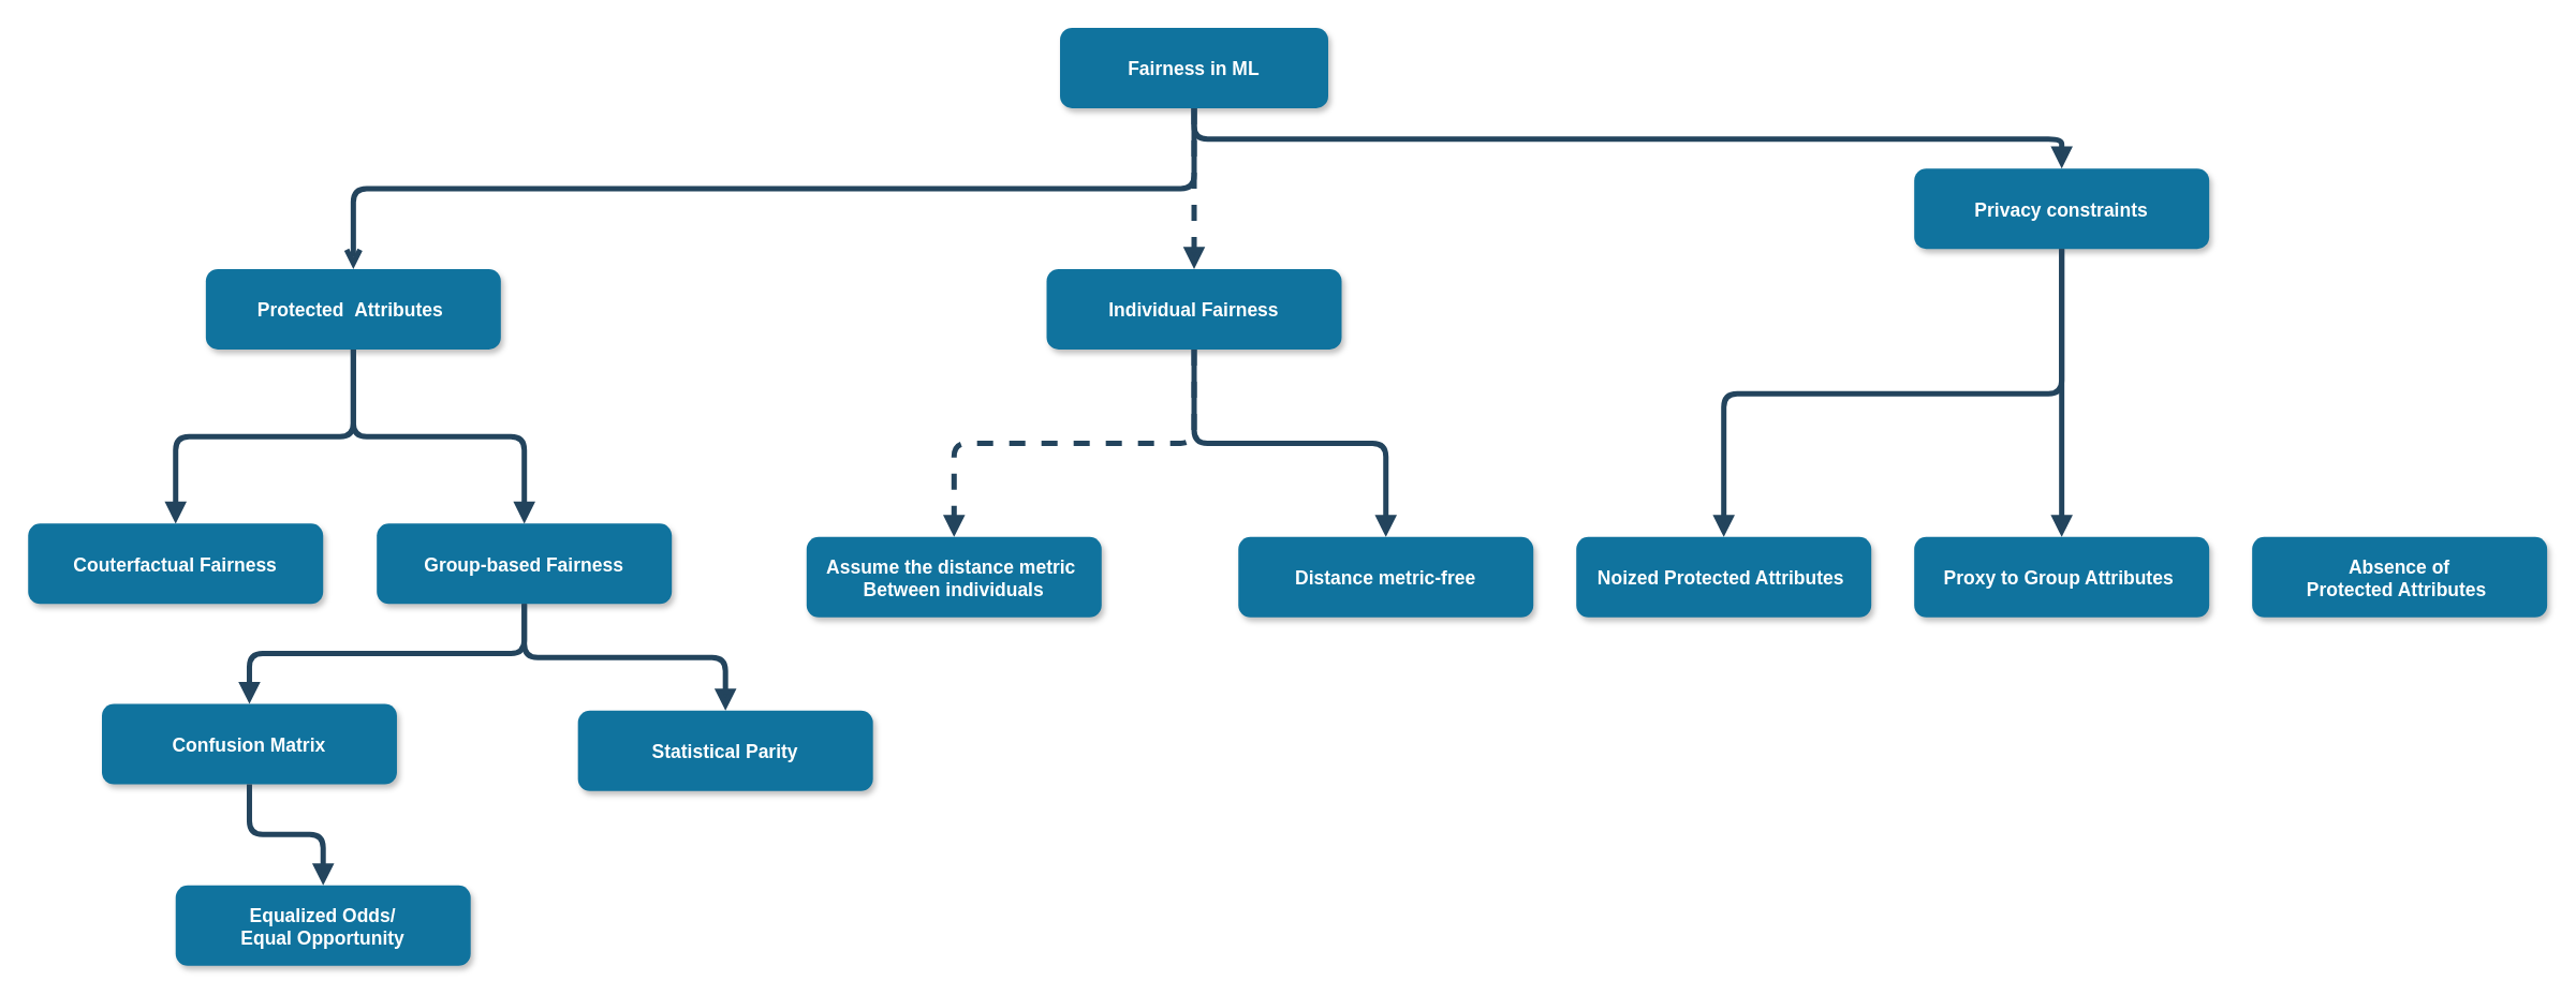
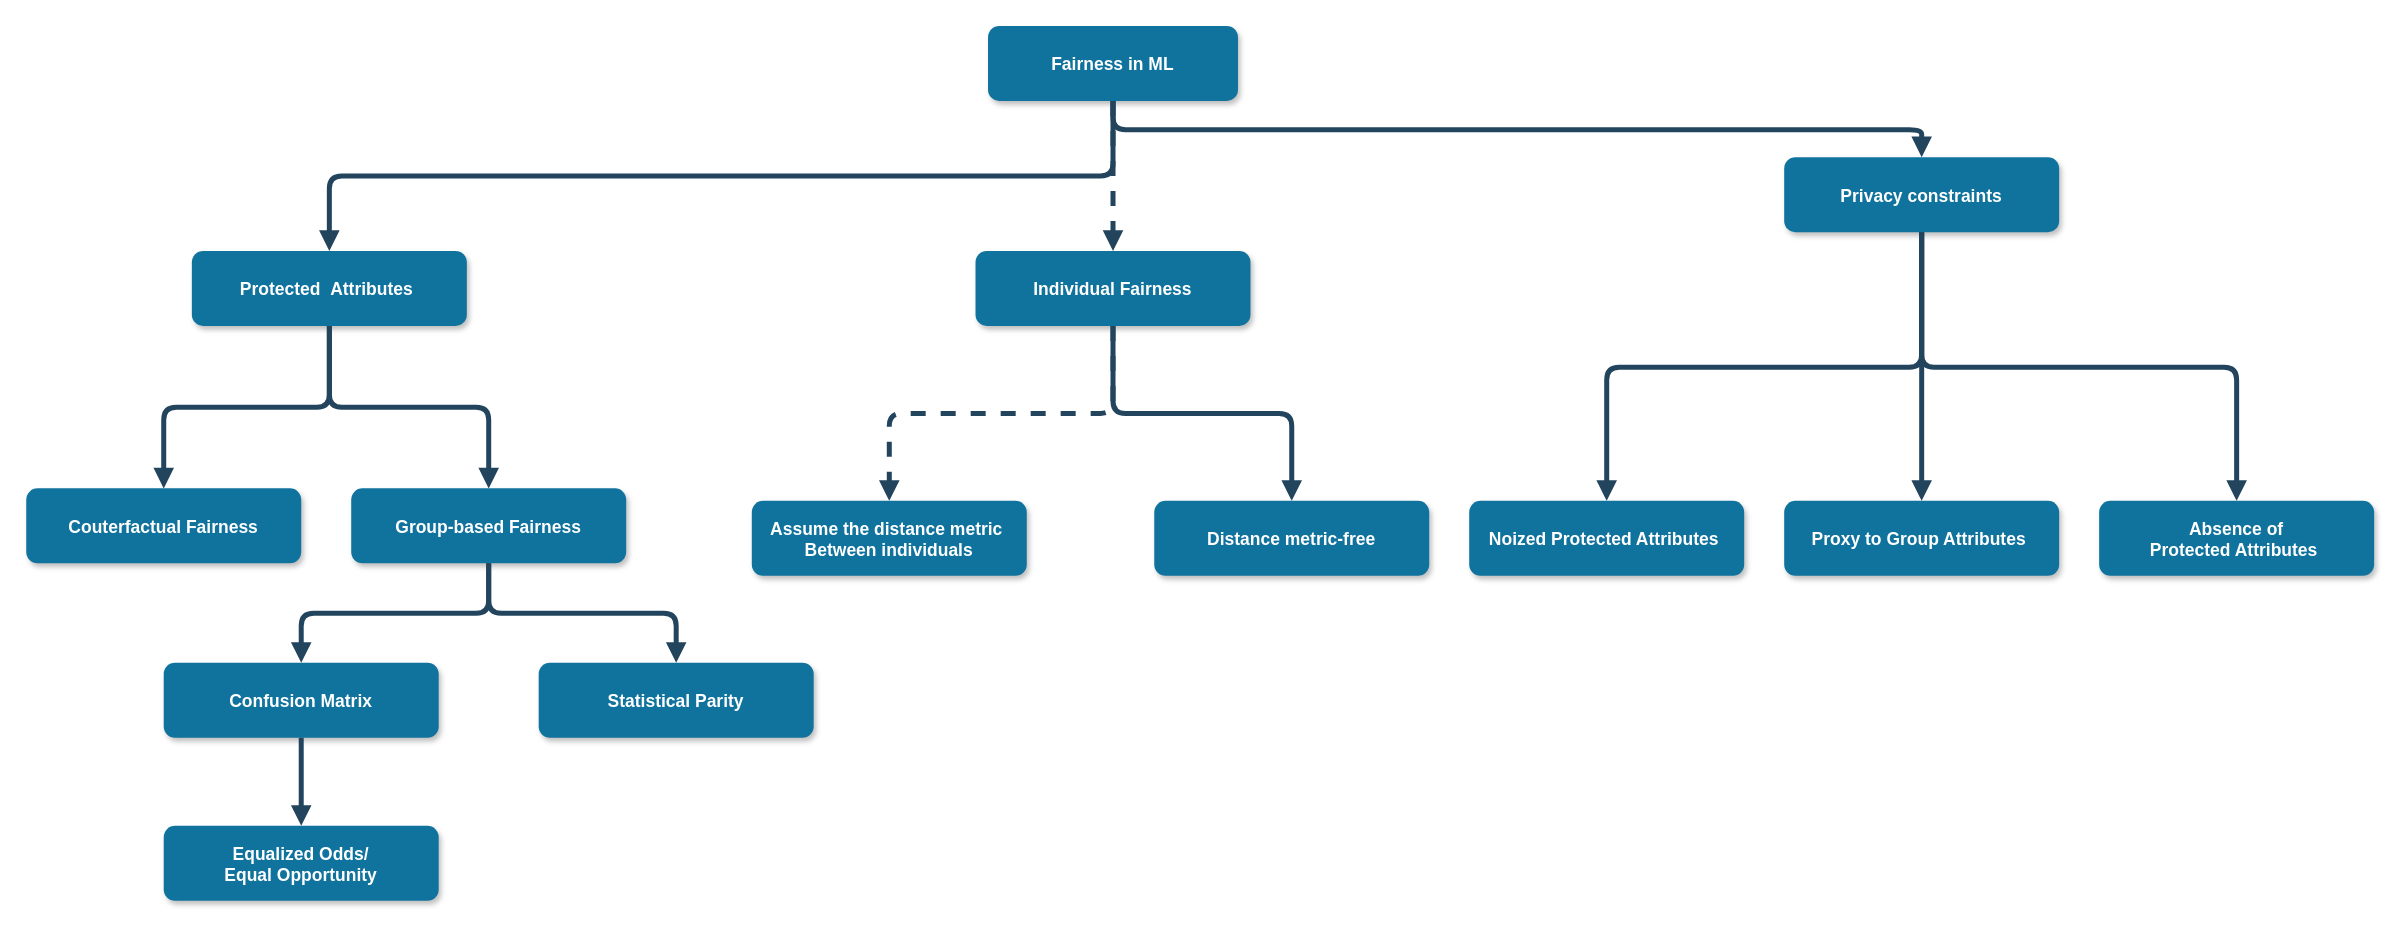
  <mxCell id="0" />
  <mxCell id="1" parent="0" />
  <mxCell id="2" value="Fairness in ML" style="rounded=1;fillColor=#10739E;strokeColor=none;shadow=1;gradientColor=none;fontStyle=1;fontColor=#FFFFFF;fontSize=14;" parent="1" vertex="1"><mxGeometry x="790" y="20" width="200" height="60" as="geometry" /></mxCell>
  <mxCell id="3" value="Protected  Attributes " style="rounded=1;fillColor=#10739E;strokeColor=none;shadow=1;gradientColor=none;fontStyle=1;fontColor=#FFFFFF;fontSize=14;" parent="1" vertex="1"><mxGeometry x="153" y="200" width="220" height="60" as="geometry" /></mxCell>
- <mxCell id="4" value="" style="edgeStyle=elbowEdgeStyle;elbow=vertical;strokeWidth=4;endArrow=open;endFill=1;fontStyle=1;strokeColor=#23445D;entryX=0.5;entryY=0;entryDx=0;entryDy=0;" parent="1" source="2" target="3" edge="1"><mxGeometry x="169.5" y="282" width="100" height="100" as="geometry"><mxPoint x="182.5" y="80" as="sourcePoint" /><mxPoint x="760.5" y="124.5" as="targetPoint" /></mxGeometry></mxCell>
+ <mxCell id="4" value="" style="edgeStyle=elbowEdgeStyle;elbow=vertical;strokeWidth=4;endArrow=block;endFill=1;fontStyle=1;strokeColor=#23445D;entryX=0.5;entryY=0;entryDx=0;entryDy=0;" parent="1" source="2" target="3" edge="1"><mxGeometry x="169.5" y="282" width="100" height="100" as="geometry"><mxPoint x="182.5" y="80" as="sourcePoint" /><mxPoint x="760.5" y="124.5" as="targetPoint" /></mxGeometry></mxCell>
  <mxCell id="5" value="" style="edgeStyle=elbowEdgeStyle;elbow=vertical;strokeWidth=4;endArrow=block;endFill=1;fontStyle=1;strokeColor=#23445D;entryX=0.5;entryY=0;entryDx=0;entryDy=0;" parent="1" source="3" target="11" edge="1"><mxGeometry x="-60.5" y="287" width="100" height="100" as="geometry"><mxPoint x="-47.5" y="85" as="sourcePoint" /><mxPoint x="70.5" y="359.5" as="targetPoint" /><Array as="points" /></mxGeometry></mxCell>
  <mxCell id="6" value="" style="edgeStyle=elbowEdgeStyle;elbow=vertical;strokeWidth=4;endArrow=block;endFill=1;fontStyle=1;strokeColor=#23445D;exitX=0.5;exitY=1;exitDx=0;exitDy=0;entryX=0.5;entryY=0;entryDx=0;entryDy=0;" parent="1" source="2" target="7" edge="1"><mxGeometry x="389.5" y="176.5" width="100" height="100" as="geometry"><mxPoint x="980.5" y="99" as="sourcePoint" /><mxPoint x="1290.5" y="134.5" as="targetPoint" /></mxGeometry></mxCell>
  <mxCell id="7" value="Privacy constraints" style="rounded=1;fillColor=#10739E;strokeColor=none;shadow=1;gradientColor=none;fontStyle=1;fontColor=#FFFFFF;fontSize=14;" parent="1" vertex="1"><mxGeometry x="1427" y="125" width="220" height="60" as="geometry" /></mxCell>
  <mxCell id="8" value="" style="edgeStyle=elbowEdgeStyle;elbow=vertical;strokeWidth=4;endArrow=block;endFill=1;fontStyle=1;strokeColor=#23445D;exitX=0.5;exitY=1;exitDx=0;exitDy=0;entryX=0.5;entryY=0;entryDx=0;entryDy=0;dashed=1;" parent="1" source="2" target="9" edge="1"><mxGeometry x="561" y="182" width="100" height="100" as="geometry"><mxPoint x="932" y="94.5" as="sourcePoint" /><mxPoint x="932.5" y="154.5" as="targetPoint" /><Array as="points" /></mxGeometry></mxCell>
  <mxCell id="9" value="Individual Fairness" style="rounded=1;fillColor=#10739E;strokeColor=none;shadow=1;gradientColor=none;fontStyle=1;fontColor=#FFFFFF;fontSize=14;" parent="1" vertex="1"><mxGeometry x="780" y="200" width="220" height="60" as="geometry" /></mxCell>
  <mxCell id="10" value="" style="edgeStyle=elbowEdgeStyle;elbow=vertical;strokeWidth=4;endArrow=block;endFill=1;fontStyle=1;strokeColor=#23445D;exitX=0.5;exitY=1;exitDx=0;exitDy=0;entryX=0.5;entryY=0;entryDx=0;entryDy=0;" parent="1" source="3" target="12" edge="1"><mxGeometry x="-40.5" y="297.5" width="100" height="100" as="geometry"><mxPoint x="330.5" y="240" as="sourcePoint" /><mxPoint x="110.833" y="389.667" as="targetPoint" /><Array as="points" /></mxGeometry></mxCell>
  <mxCell id="11" value="Group-based Fairness" style="rounded=1;fillColor=#10739E;strokeColor=none;shadow=1;gradientColor=none;fontStyle=1;fontColor=#FFFFFF;fontSize=14;" parent="1" vertex="1"><mxGeometry x="280.5" y="390" width="220" height="60" as="geometry" /></mxCell>
  <mxCell id="12" value="Couterfactual Fairness" style="rounded=1;fillColor=#10739E;strokeColor=none;shadow=1;gradientColor=none;fontStyle=1;fontColor=#FFFFFF;fontSize=14;" parent="1" vertex="1"><mxGeometry x="20.5" y="390" width="220" height="60" as="geometry" /></mxCell>
  <mxCell id="13" value="Equalized Odds/&#10;Equal Opportunity" style="rounded=1;fillColor=#10739E;strokeColor=none;shadow=1;gradientColor=none;fontStyle=1;fontColor=#FFFFFF;fontSize=14;" parent="1" vertex="1"><mxGeometry x="130.5" y="660" width="220" height="60" as="geometry" /></mxCell>
  <mxCell id="14" value="Statistical Parity" style="rounded=1;fillColor=#10739E;strokeColor=none;shadow=1;gradientColor=none;fontStyle=1;fontColor=#FFFFFF;fontSize=14;" parent="1" vertex="1"><mxGeometry x="430.5" y="529.5" width="220" height="60" as="geometry" /></mxCell>
- <mxCell id="15" value="Confusion Matrix" style="rounded=1;fillColor=#10739E;strokeColor=none;shadow=1;gradientColor=none;fontStyle=1;fontColor=#FFFFFF;fontSize=14;" parent="1" vertex="1"><mxGeometry x="75.5" y="524.5" width="220" height="60" as="geometry" /></mxCell>
+ <mxCell id="15" value="Confusion Matrix" style="rounded=1;fillColor=#10739E;strokeColor=none;shadow=1;gradientColor=none;fontStyle=1;fontColor=#FFFFFF;fontSize=14;" parent="1" vertex="1"><mxGeometry x="130.5" y="529.5" width="220" height="60" as="geometry" /></mxCell>
  <mxCell id="16" value="" style="edgeStyle=elbowEdgeStyle;elbow=vertical;strokeWidth=4;endArrow=block;endFill=1;fontStyle=1;strokeColor=#23445D;exitX=0.5;exitY=1;exitDx=0;exitDy=0;" parent="1" source="11" target="14" edge="1"><mxGeometry x="159.5" y="507" width="100" height="100" as="geometry"><mxPoint x="530.5" y="449.5" as="sourcePoint" /><mxPoint x="750.971" y="610.088" as="targetPoint" /><Array as="points" /></mxGeometry></mxCell>
  <mxCell id="17" value="" style="edgeStyle=elbowEdgeStyle;elbow=vertical;strokeWidth=4;endArrow=block;endFill=1;fontStyle=1;strokeColor=#23445D;entryX=0.5;entryY=0;entryDx=0;entryDy=0;exitX=0.5;exitY=1;exitDx=0;exitDy=0;" parent="1" source="11" target="15" edge="1"><mxGeometry x="-66.5" y="516.5" width="100" height="100" as="geometry"><mxPoint x="530.5" y="459.5" as="sourcePoint" /><mxPoint x="576.5" y="549" as="targetPoint" /><Array as="points" /></mxGeometry></mxCell>
  <mxCell id="18" value="" style="edgeStyle=elbowEdgeStyle;elbow=vertical;strokeWidth=4;endArrow=block;endFill=1;fontStyle=1;strokeColor=#23445D;entryX=0.5;entryY=0;entryDx=0;entryDy=0;exitX=0.5;exitY=1;exitDx=0;exitDy=0;" parent="1" source="15" target="13" edge="1"><mxGeometry x="-62.5" y="701.353" width="100" height="100" as="geometry"><mxPoint x="309.5" y="599.5" as="sourcePoint" /><mxPoint x="310.833" y="659.667" as="targetPoint" /><Array as="points" /></mxGeometry></mxCell>
  <mxCell id="19" value="Noized Protected Attributes " style="rounded=1;fillColor=#10739E;strokeColor=none;shadow=1;gradientColor=none;fontStyle=1;fontColor=#FFFFFF;fontSize=14;" parent="1" vertex="1"><mxGeometry x="1175" y="400" width="220" height="60" as="geometry" /></mxCell>
  <mxCell id="20" value="" style="edgeStyle=elbowEdgeStyle;elbow=vertical;strokeWidth=4;endArrow=block;endFill=1;fontStyle=1;strokeColor=#23445D;exitX=0.5;exitY=1;exitDx=0;exitDy=0;" parent="1" source="7" target="19" edge="1"><mxGeometry x="1226" y="326" width="100" height="100" as="geometry"><mxPoint x="1597.735" y="224.382" as="sourcePoint" /><mxPoint x="1450.5" y="384.667" as="targetPoint" /><Array as="points" /></mxGeometry></mxCell>
  <mxCell id="21" value="Absence of &#10;Protected Attributes " style="rounded=1;fillColor=#10739E;strokeColor=none;shadow=1;gradientColor=none;fontStyle=1;fontColor=#FFFFFF;fontSize=14;" parent="1" vertex="1"><mxGeometry x="1679" y="400" width="220" height="60" as="geometry" /></mxCell>
+ <mxCell id="22" value="" style="edgeStyle=elbowEdgeStyle;elbow=vertical;strokeWidth=4;endArrow=block;endFill=1;fontStyle=1;strokeColor=#23445D;exitX=0.5;exitY=1;exitDx=0;exitDy=0;entryX=0.5;entryY=0;entryDx=0;entryDy=0;" parent="1" source="7" target="21" edge="1"><mxGeometry x="1446" y="315.5" width="100" height="100" as="geometry"><mxPoint x="1818.382" y="214.588" as="sourcePoint" /><mxPoint x="1670.147" y="374.588" as="targetPoint" /><Array as="points" /></mxGeometry></mxCell>
  <mxCell id="23" value="Assume the distance metric &#10;Between individuals" style="rounded=1;fillColor=#10739E;strokeColor=none;shadow=1;gradientColor=none;fontStyle=1;fontColor=#FFFFFF;fontSize=14;" parent="1" vertex="1"><mxGeometry x="601" y="400" width="220" height="60" as="geometry" /></mxCell>
  <mxCell id="24" value="" style="edgeStyle=elbowEdgeStyle;elbow=vertical;strokeWidth=4;endArrow=block;endFill=1;fontStyle=1;strokeColor=#23445D;exitX=0.5;exitY=1;exitDx=0;exitDy=0;dashed=1;" parent="1" source="9" target="23" edge="1"><mxGeometry x="662" y="336" width="100" height="100" as="geometry"><mxPoint x="1035.167" y="234.667" as="sourcePoint" /><mxPoint x="886.5" y="394.667" as="targetPoint" /><Array as="points" /></mxGeometry></mxCell>
  <mxCell id="25" value="Distance metric-free" style="rounded=1;fillColor=#10739E;strokeColor=none;shadow=1;gradientColor=none;fontStyle=1;fontColor=#FFFFFF;fontSize=14;" parent="1" vertex="1"><mxGeometry x="923" y="400" width="220" height="60" as="geometry" /></mxCell>
  <mxCell id="26" value="" style="edgeStyle=elbowEdgeStyle;elbow=vertical;strokeWidth=4;endArrow=block;endFill=1;fontStyle=1;strokeColor=#23445D;entryX=0.5;entryY=0;entryDx=0;entryDy=0;exitX=0.5;exitY=1;exitDx=0;exitDy=0;" parent="1" source="9" target="25" edge="1"><mxGeometry x="882" y="325.5" width="100" height="100" as="geometry"><mxPoint x="1035.5" y="235" as="sourcePoint" /><mxPoint x="1106.147" y="384.588" as="targetPoint" /><Array as="points" /></mxGeometry></mxCell>
  <mxCell id="27" value="Proxy to Group Attributes " style="rounded=1;fillColor=#10739E;strokeColor=none;shadow=1;gradientColor=none;fontStyle=1;fontColor=#FFFFFF;fontSize=14;" parent="1" vertex="1"><mxGeometry x="1427" y="400" width="220" height="60" as="geometry" /></mxCell>
  <mxCell id="28" value="" style="edgeStyle=elbowEdgeStyle;elbow=vertical;strokeWidth=4;endArrow=block;endFill=1;fontStyle=1;strokeColor=#23445D;exitX=0.5;exitY=1;exitDx=0;exitDy=0;entryX=0.5;entryY=0;entryDx=0;entryDy=0;" parent="1" source="7" target="27" edge="1"><mxGeometry x="1447.5" y="326" width="100" height="100" as="geometry"><mxPoint x="1722.333" y="270.167" as="sourcePoint" /><mxPoint x="1722.5" y="400" as="targetPoint" /><Array as="points" /></mxGeometry></mxCell>
